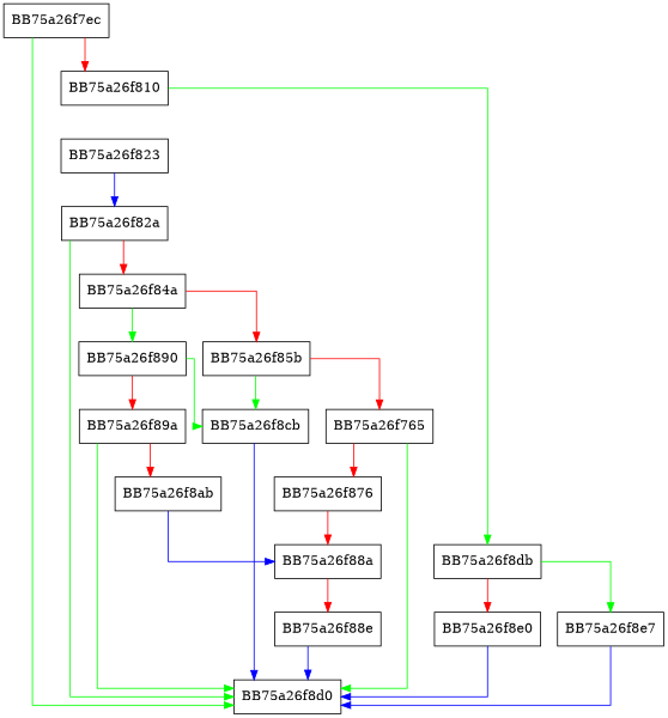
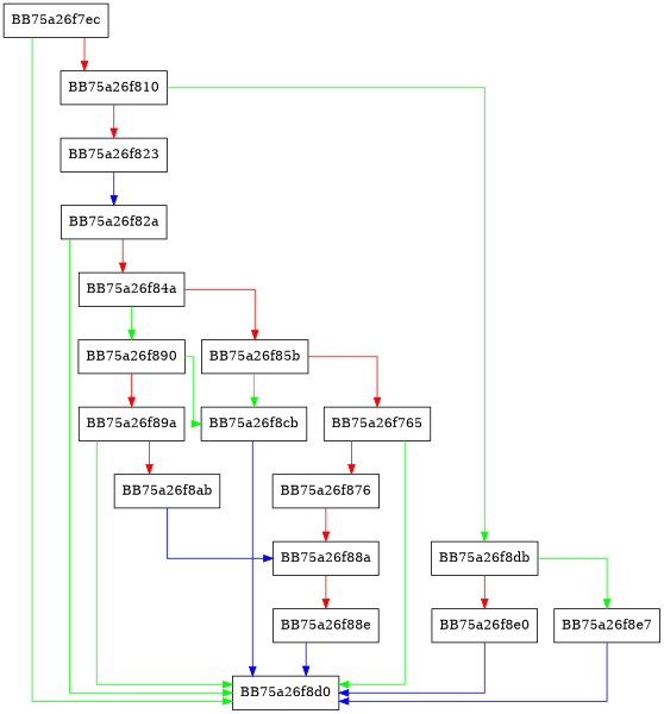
  digraph {
    splines=ortho
    node [shape=box]
    edge [color=red]
    BB75a26f7ec
    BB75a26f8d0
    BB75a26f810
    BB75a26f8db
    BB75a26f823
    BB75a26f8e7
    BB75a26f8e0
    BB75a26f82a
    BB75a26f84a
    BB75a26f890
    BB75a26f85b
    BB75a26f8cb
    BB75a26f89a
    n14 [label=BB75a26f765]
    BB75a26f8ab
    BB75a26f876
    BB75a26f88a
    BB75a26f88e
    BB75a26f7ec -> BB75a26f8d0 [color=green]
    BB75a26f7ec -> BB75a26f810
    BB75a26f810 -> BB75a26f8db [color=green]
+   BB75a26f810 -> BB75a26f823
    BB75a26f8db -> BB75a26f8e7 [color=green]
    BB75a26f8db -> BB75a26f8e0
    BB75a26f823 -> BB75a26f82a [color=blue]
    BB75a26f8e7 -> BB75a26f8d0 [color=blue]
    BB75a26f8e0 -> BB75a26f8d0 [color=blue]
    BB75a26f82a -> BB75a26f8d0 [color=green]
    BB75a26f82a -> BB75a26f84a
    BB75a26f84a -> BB75a26f890 [color=green]
    BB75a26f84a -> BB75a26f85b
    BB75a26f890 -> BB75a26f8cb [color=green]
    BB75a26f890 -> BB75a26f89a
    BB75a26f85b -> BB75a26f8cb [color=green]
    BB75a26f85b -> n14
    BB75a26f8cb -> BB75a26f8d0 [color=blue]
    BB75a26f89a -> BB75a26f8d0 [color=green]
    BB75a26f89a -> BB75a26f8ab
    n14 -> BB75a26f8d0 [color=green]
    n14 -> BB75a26f876
    BB75a26f8ab -> BB75a26f88a [color=blue]
    BB75a26f876 -> BB75a26f88a
    BB75a26f88a -> BB75a26f88e
    BB75a26f88e -> BB75a26f8d0 [color=blue]
  }
